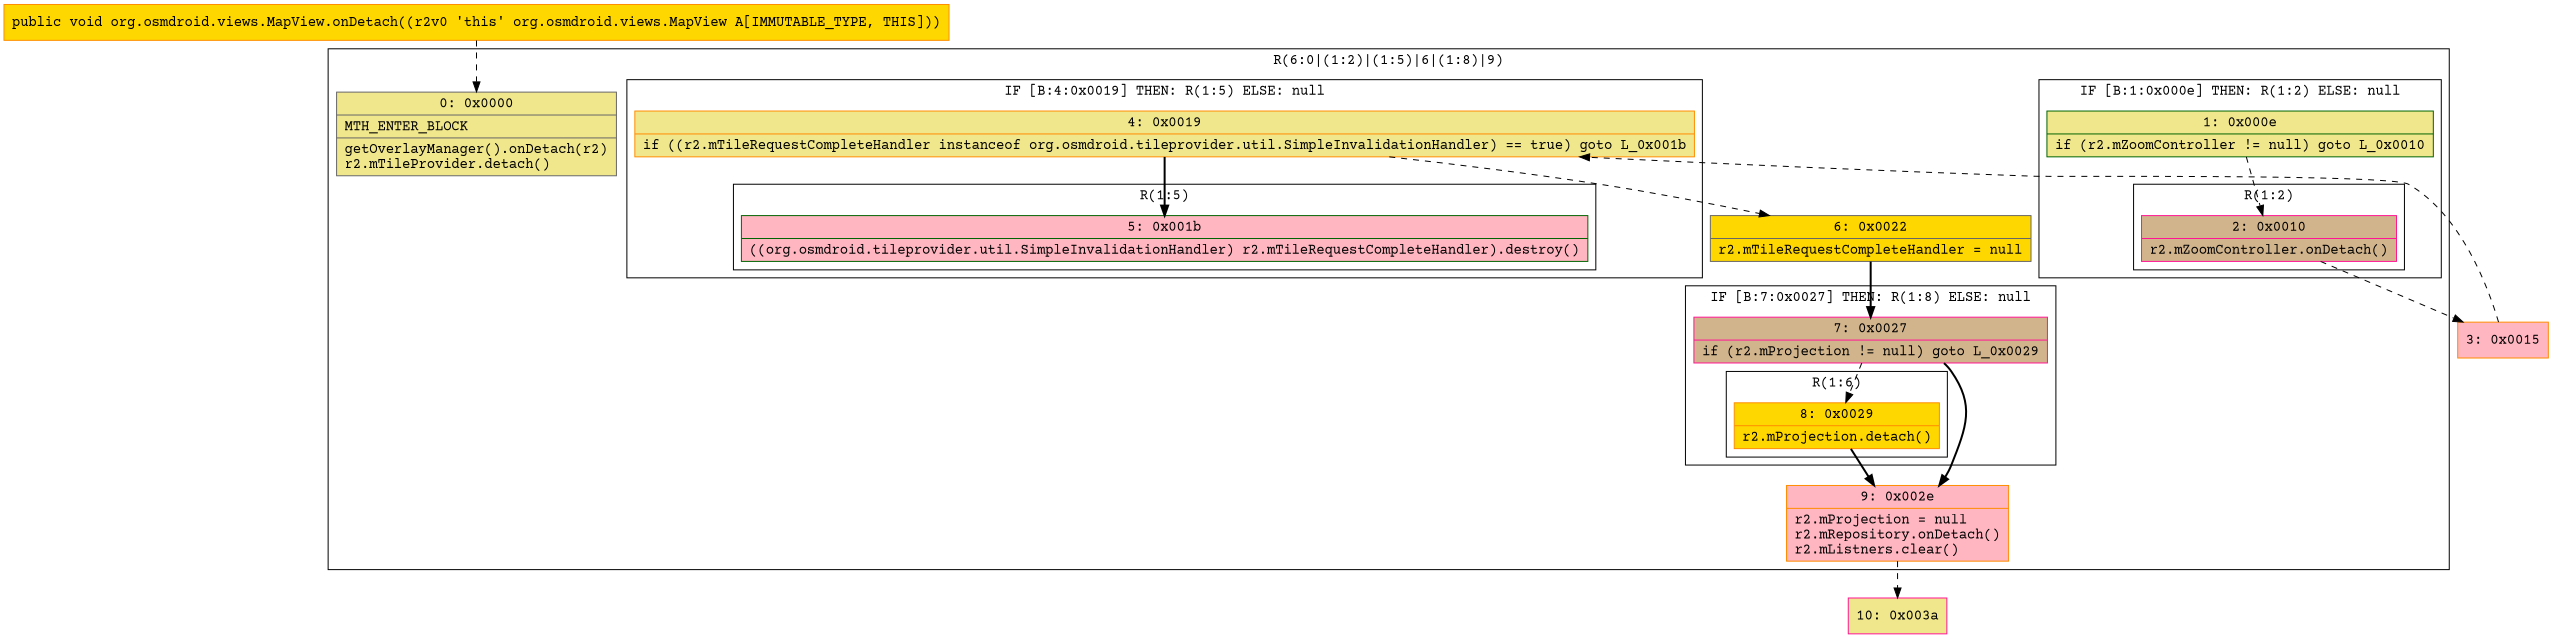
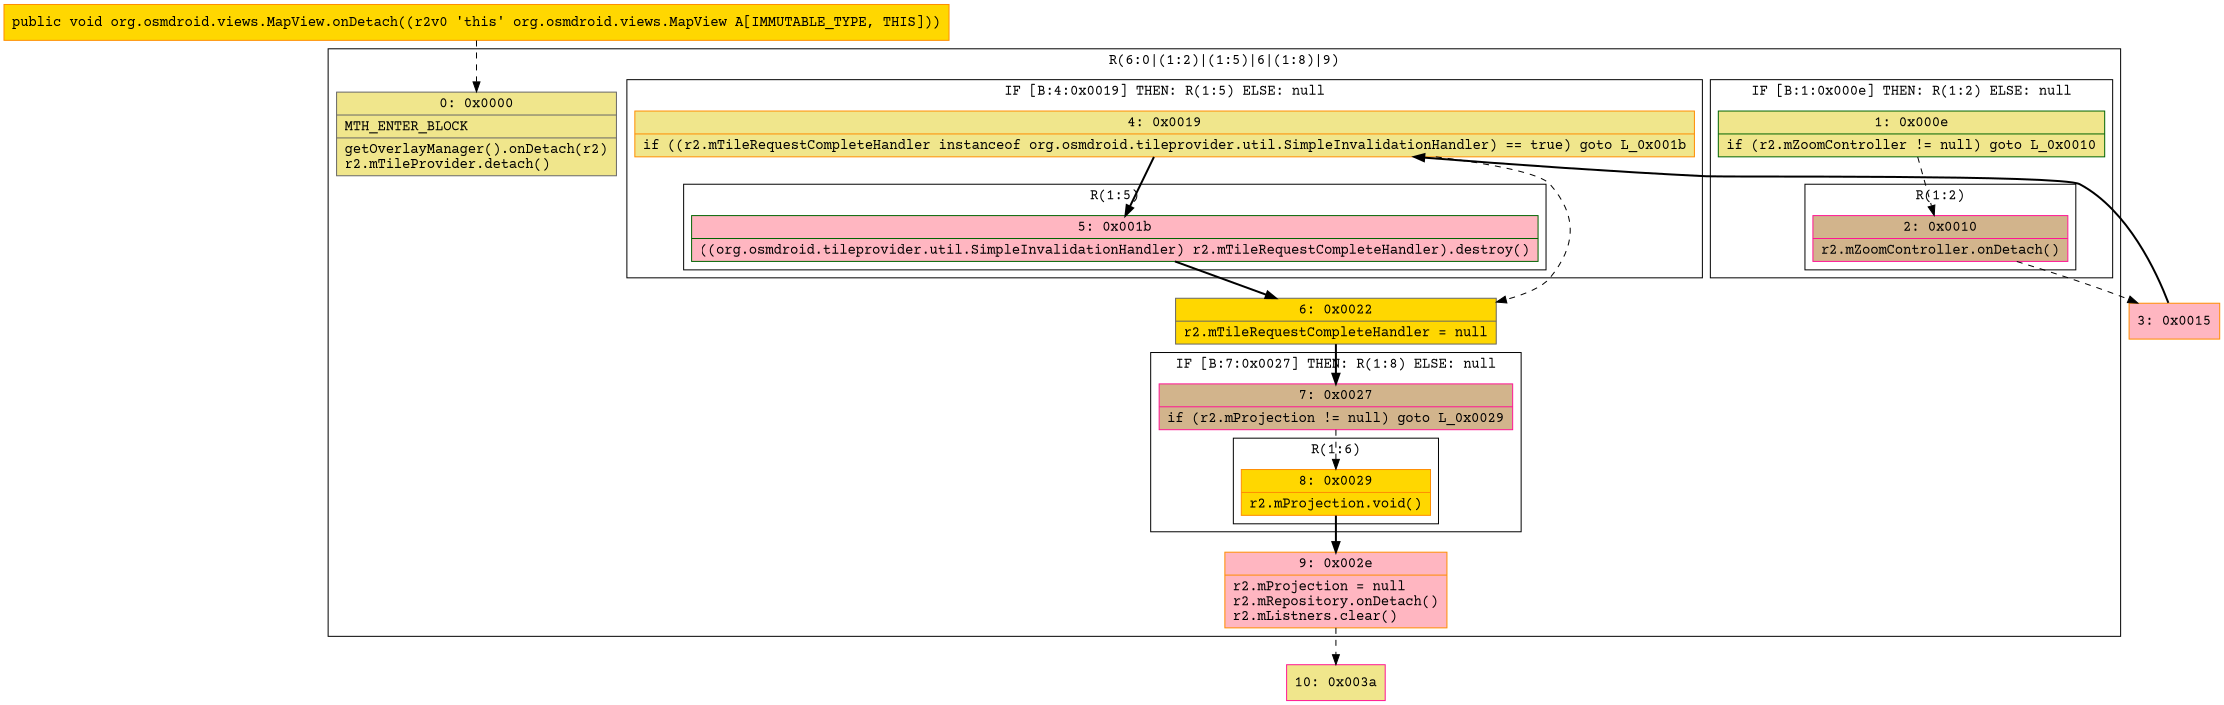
  digraph {
    fontname="Courier Prime"
    node [color=darkorange fillcolor=khaki fontname="Courier Prime" shape=record style=filled]
    edge [fontname="Courier Prime" style=dashed]
    n1 [color=deeppink fillcolor=tan label="{2\:\ 0x0010|r2.mZoomController.onDetach()\l}"]
    n2 [color=darkgreen label="{1\:\ 0x000e|if (r2.mZoomController != null) goto L_0x0010\l}"]
    n3 [color=darkgreen fillcolor=lightpink label="{5\:\ 0x001b|((org.osmdroid.tileprovider.util.SimpleInvalidationHandler) r2.mTileRequestCompleteHandler).destroy()\l}"]
    n4 [label="{4\:\ 0x0019|if ((r2.mTileRequestCompleteHandler instanceof org.osmdroid.tileprovider.util.SimpleInvalidationHandler) == true) goto L_0x001b\l}"]
-   n5 [fillcolor=gold label="{8\:\ 0x0029|r2.mProjection.detach()\l}"]
+   n5 [fillcolor=gold label="{8\:\ 0x0029|r2.mProjection.void()\l}"]
    n6 [color=deeppink fillcolor=tan label="{7\:\ 0x0027|if (r2.mProjection != null) goto L_0x0029\l}"]
    n7 [color=gray40 label="{0\:\ 0x0000|MTH_ENTER_BLOCK\l|getOverlayManager().onDetach(r2)\lr2.mTileProvider.detach()\l}"]
    n8 [color=gray40 fillcolor=gold label="{6\:\ 0x0022|r2.mTileRequestCompleteHandler = null\l}"]
    n9 [fillcolor=lightpink label="{9\:\ 0x002e|r2.mProjection = null\lr2.mRepository.onDetach()\lr2.mListners.clear()\l}"]
    n10 [fillcolor=lightpink label="{3\:\ 0x0015}"]
    n11 [color=deeppink label="{10\:\ 0x003a}"]
    n12 [fillcolor=gold label="{public void org.osmdroid.views.MapView.onDetach((r2v0 'this' org.osmdroid.views.MapView A[IMMUTABLE_TYPE, THIS])) }"]
    subgraph cluster_1 {
      label="R(6:0|(1:2)|(1:5)|6|(1:8)|9)"
      n7
      n8
      n9
      subgraph cluster_2 {
        label="IF [B:1:0x000e] THEN: R(1:2) ELSE: null"
        n2
        subgraph cluster_3 {
          label="R(1:2)"
          n1
        }
      }
      subgraph cluster_4 {
        label="IF [B:4:0x0019] THEN: R(1:5) ELSE: null"
        n4
        subgraph cluster_5 {
          label="R(1:5)"
          n3
        }
      }
      subgraph cluster_6 {
        label="IF [B:7:0x0027] THEN: R(1:8) ELSE: null"
        n6
        subgraph cluster_7 {
          label="R(1:6)"
          n5
        }
      }
    }
    n1 -> n10
    n2 -> n1
+   n3 -> n8 [style=bold]
    n4 -> n3 [style=bold]
    n4 -> n8
    n5 -> n9 [style=bold]
    n6 -> n5
-   n6 -> n9 [style=bold]
    n8 -> n6 [style=bold]
    n9 -> n11
-   n10 -> n4
+   n10 -> n4 [style=bold]
    n12 -> n7
  }
